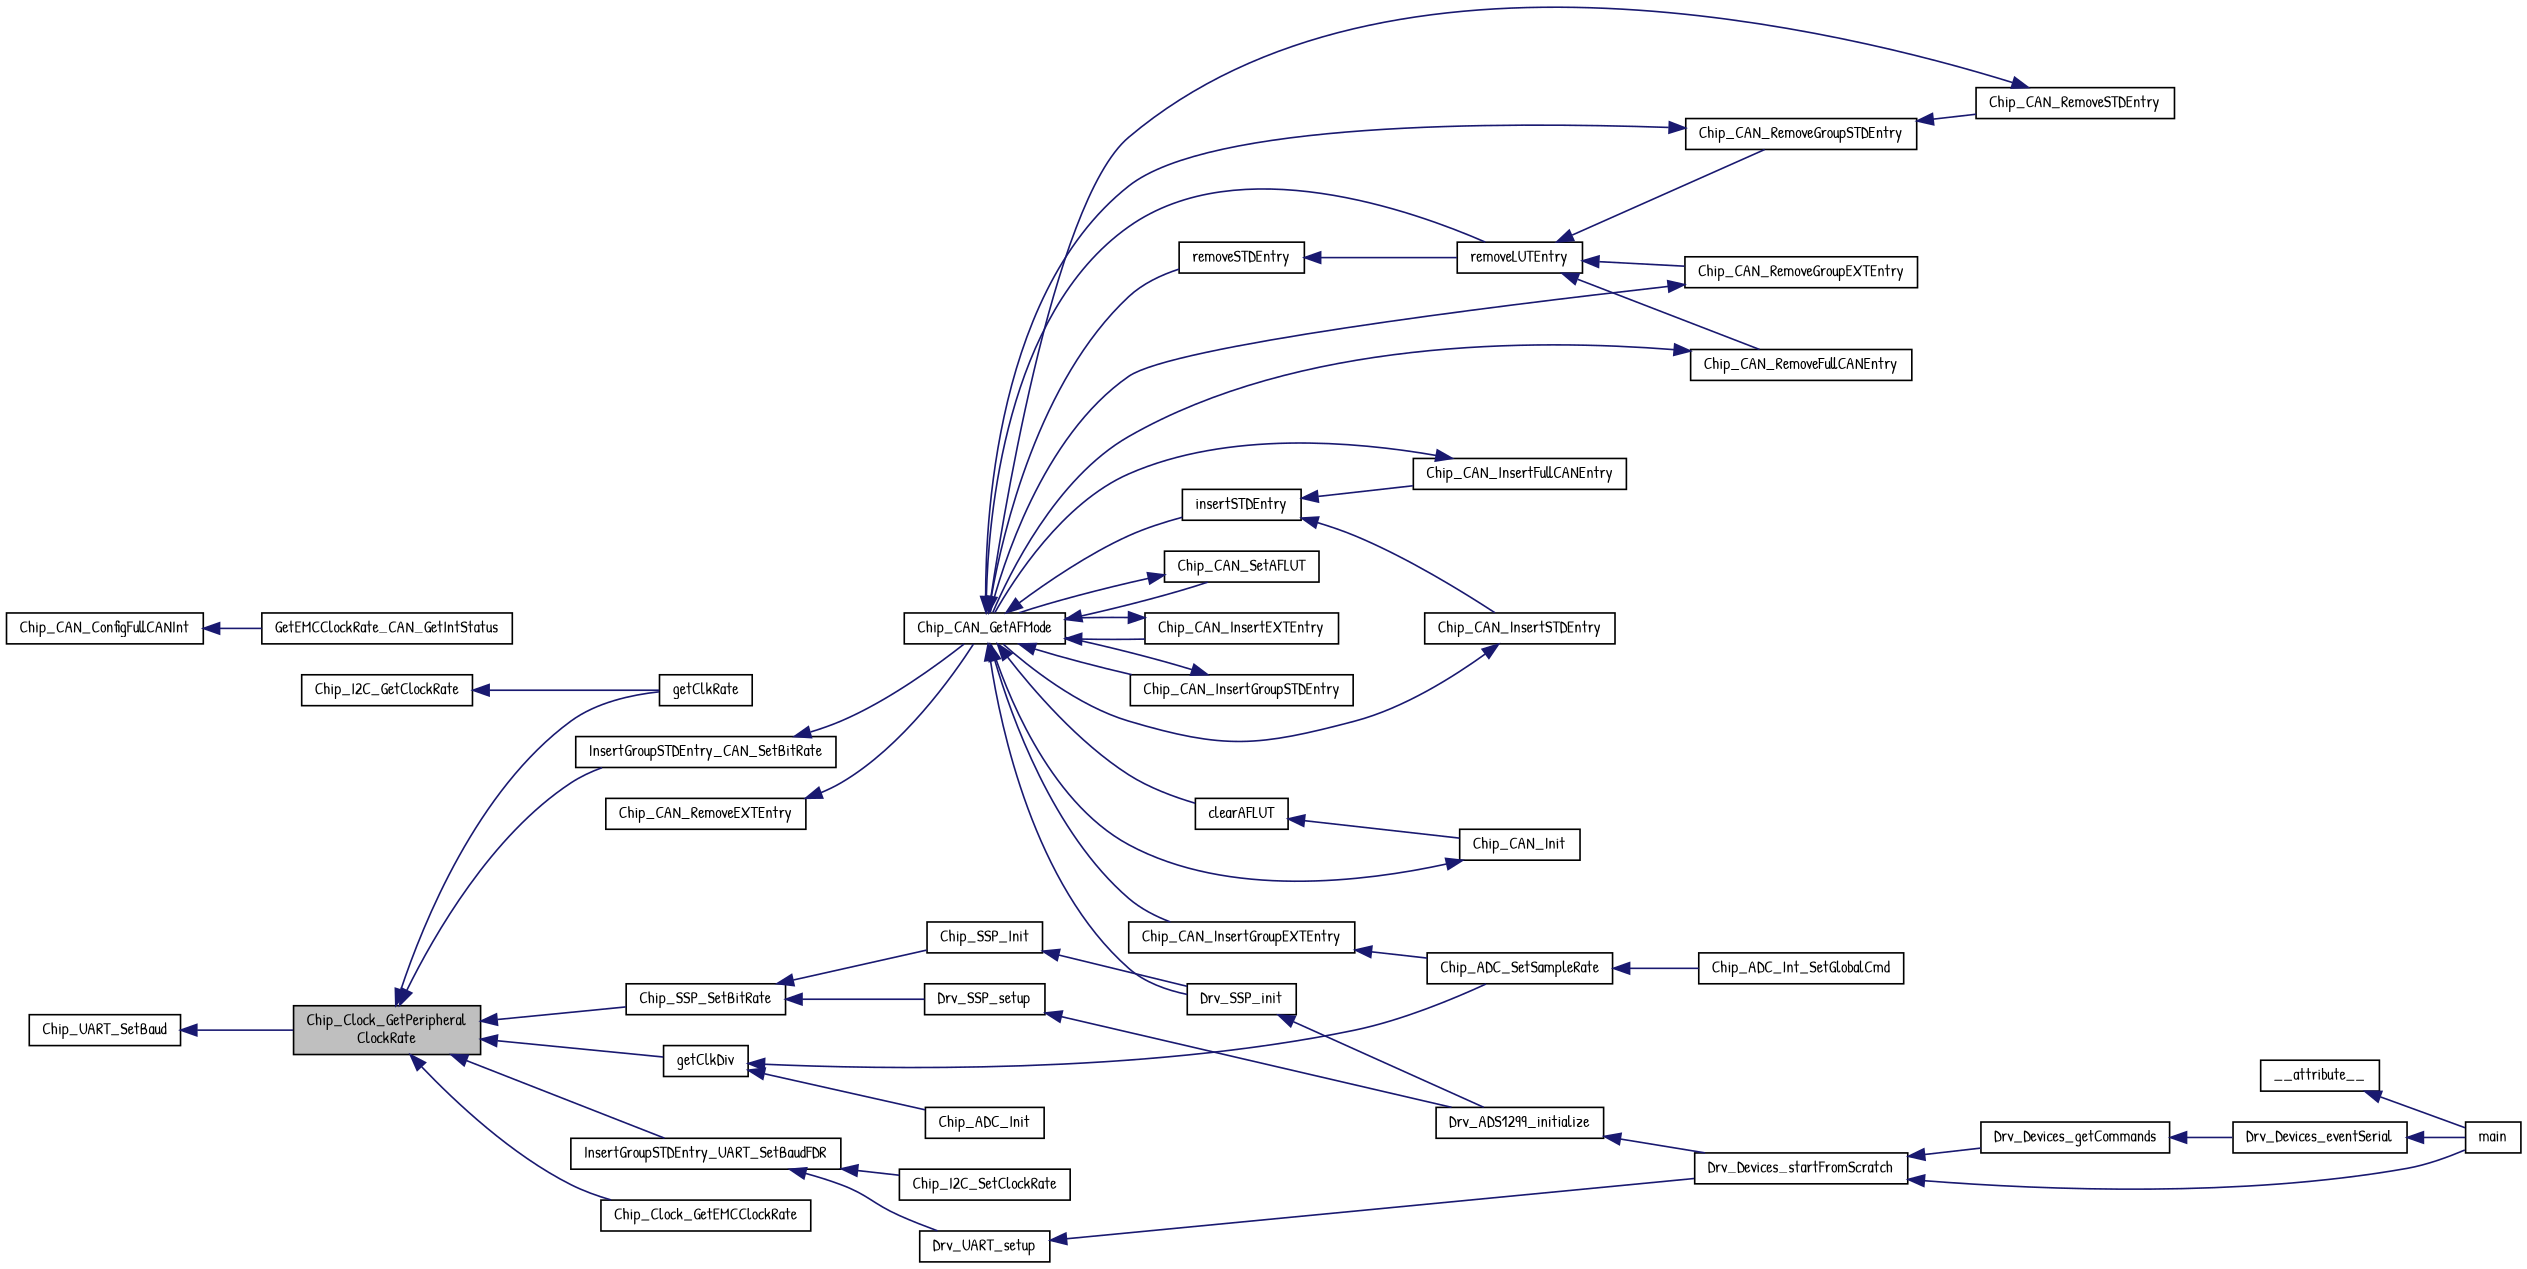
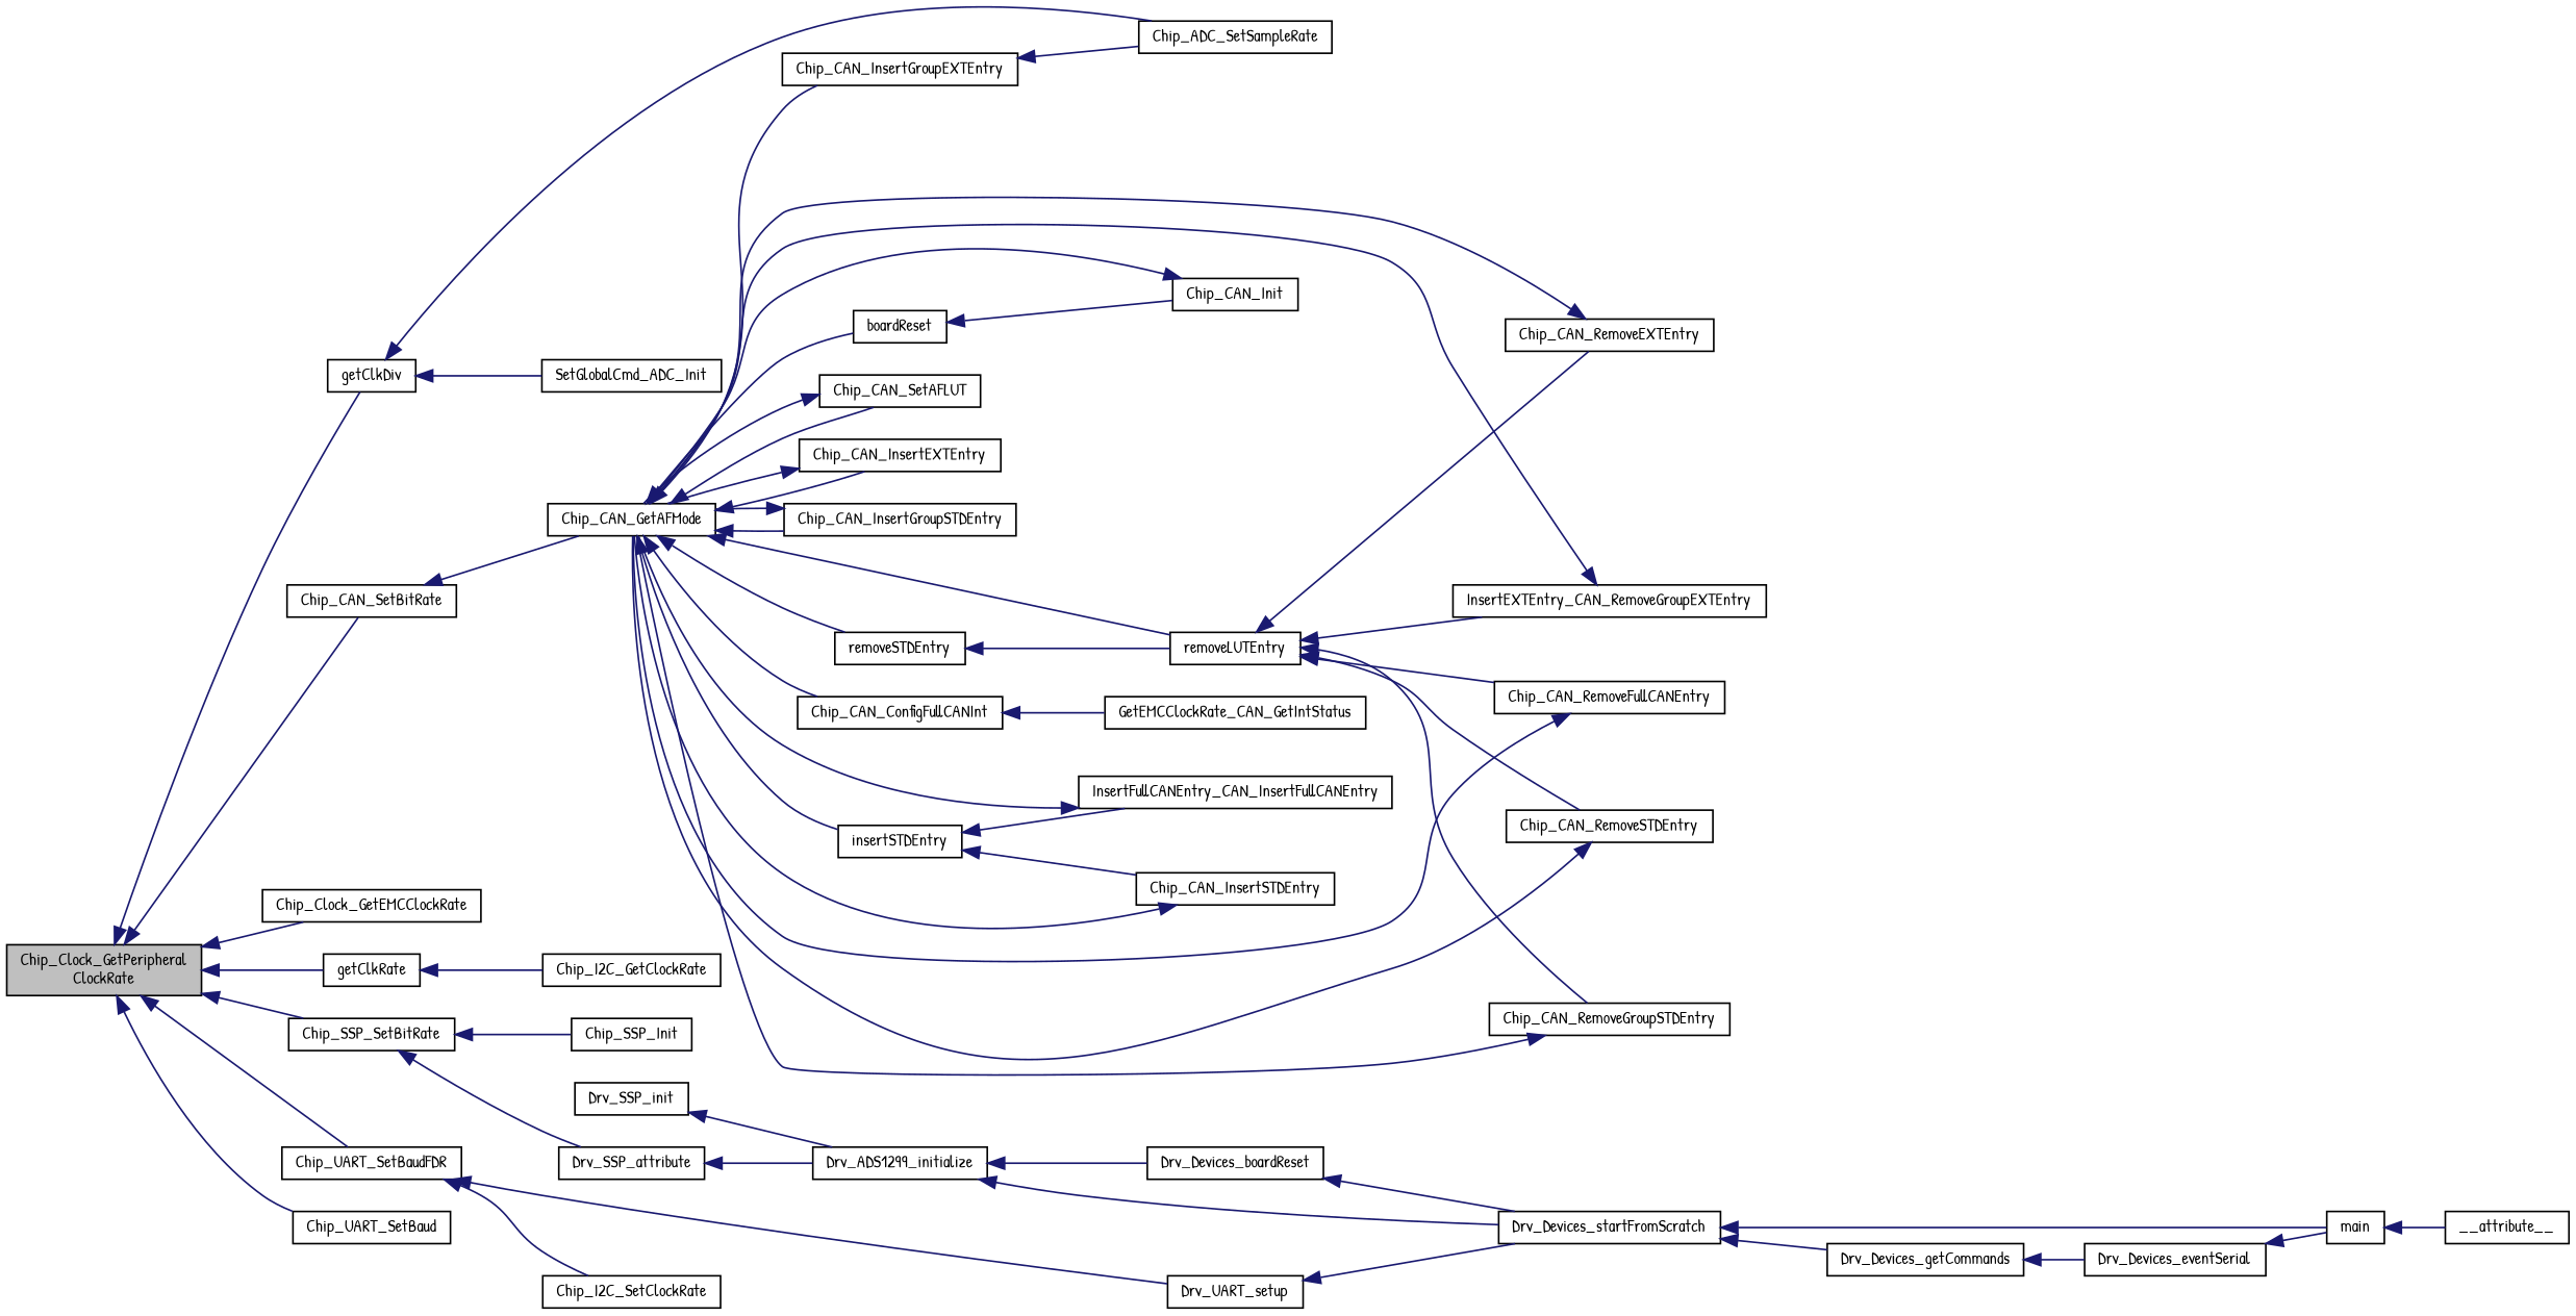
  digraph {
    fontname="Patrick Hand"
    rankdir=LR
    node [color=black fillcolor=white fontname="Patrick Hand" fontsize=10 shape=record style=filled]
    edge [color=midnightblue dir=back fontname="Patrick Hand" fontsize=10 labelfontname=FreeSans labelfontsize=10 style=solid]
    n1 [fillcolor=grey75 fontcolor=black height=0.2 label="Chip_Clock_GetPeripheral\lClockRate" width=0.4]
    n2 [height=0.2 label=getClkDiv width=0.4]
-   n3 [height=0.2 label=InsertGroupSTDEntry_CAN_SetBitRate width=0.4]
+   n3 [height=0.2 label=Chip_CAN_SetBitRate width=0.4]
    n4 [height=0.2 label=Chip_Clock_GetEMCClockRate width=0.4]
    n5 [height=0.2 label=getClkRate width=0.4]
    n6 [height=0.2 label=Chip_SSP_SetBitRate width=0.4]
    n7 [height=0.2 label=Chip_UART_SetBaud width=0.4]
-   n8 [height=0.2 label=InsertGroupSTDEntry_UART_SetBaudFDR width=0.4]
-   n9 [height=0.2 label=Chip_ADC_Init width=0.4]
+   n8 [height=0.2 label=Chip_UART_SetBaudFDR width=0.4]
+   n9 [height=0.2 label=SetGlobalCmd_ADC_Init width=0.4]
    n10 [height=0.2 label=Chip_ADC_SetSampleRate width=0.4]
    n11 [height=0.2 label=Chip_CAN_GetAFMode width=0.4]
    n12 [height=0.2 label=Chip_I2C_GetClockRate width=0.4]
-   n13 [height=0.2 label=Drv_SSP_setup width=0.4]
+   n13 [height=0.2 label=Drv_SSP_attribute width=0.4]
    n14 [height=0.2 label=Chip_SSP_Init width=0.4]
    n15 [height=0.2 label=Chip_I2C_SetClockRate width=0.4]
    n16 [height=0.2 label=Drv_UART_setup width=0.4]
-   n17 [height=0.2 label=Chip_ADC_Int_SetGlobalCmd width=0.4]
    n18 [height=0.2 label=insertSTDEntry width=0.4]
    n19 [height=0.2 label=removeSTDEntry width=0.4]
    n20 [height=0.2 label=removeLUTEntry width=0.4]
-   n21 [height=0.2 label=clearAFLUT width=0.4]
+   n21 [height=0.2 label=boardReset width=0.4]
    n22 [height=0.2 label=Chip_CAN_SetAFLUT width=0.4]
    n23 [height=0.2 label=Chip_CAN_InsertEXTEntry width=0.4]
    n24 [height=0.2 label=Chip_CAN_InsertGroupSTDEntry width=0.4]
    n25 [height=0.2 label=Chip_CAN_InsertGroupEXTEntry width=0.4]
    n26 [height=0.2 label=Chip_CAN_ConfigFullCANInt width=0.4]
-   n27 [height=0.2 label=Chip_CAN_InsertFullCANEntry width=0.4]
+   n27 [height=0.2 label=InsertFullCANEntry_CAN_InsertFullCANEntry width=0.4]
    n28 [height=0.2 label=Chip_CAN_InsertSTDEntry width=0.4]
    n29 [height=0.2 label=Chip_CAN_RemoveFullCANEntry width=0.4]
    n30 [height=0.2 label=Chip_CAN_RemoveSTDEntry width=0.4]
    n31 [height=0.2 label=Chip_CAN_RemoveGroupSTDEntry width=0.4]
    n32 [height=0.2 label=Chip_CAN_RemoveEXTEntry width=0.4]
-   n33 [height=0.2 label=Chip_CAN_RemoveGroupEXTEntry width=0.4]
+   n33 [height=0.2 label=InsertEXTEntry_CAN_RemoveGroupEXTEntry width=0.4]
    n34 [height=0.2 label=Chip_CAN_Init width=0.4]
    n35 [height=0.2 label=GetEMCClockRate_CAN_GetIntStatus width=0.4]
    n36 [height=0.2 label=Drv_ADS1299_initialize width=0.4]
    n37 [height=0.2 label=Drv_SSP_init width=0.4]
    n38 [height=0.2 label=Drv_Devices_startFromScratch width=0.4]
+   n39 [height=0.2 label=Drv_Devices_boardReset width=0.4]
    n40 [height=0.2 label=main width=0.4]
    n41 [height=0.2 label=Drv_Devices_getCommands width=0.4]
    n42 [height=0.2 label=__attribute__ width=0.4]
    n43 [height=0.2 label=Drv_Devices_eventSerial width=0.4]
    n1 -> n2
    n1 -> n3
    n1 -> n4
    n1 -> n5
    n1 -> n6
-   n7 -> n1
+   n1 -> n7
    n1 -> n8
    n2 -> n9
    n2 -> n10
    n3 -> n11
-   n12 -> n5
+   n5 -> n12
    n6 -> n13
    n6 -> n14
    n8 -> n15
    n8 -> n16
-   n10 -> n17
    n11 -> n18
    n11 -> n19
    n11 -> n20
    n11 -> n21
    n11 -> n22
    n11 -> n23
    n11 -> n24
    n11 -> n25
-   n11 -> n37
+   n11 -> n26
    n13 -> n36
-   n14 -> n37
    n16 -> n38
    n18 -> n27
    n18 -> n28
    n19 -> n20
    n20 -> n29
-   n31 -> n30
+   n20 -> n30
    n20 -> n31
+   n20 -> n32
    n20 -> n33
    n21 -> n34
    n22 -> n11
    n23 -> n11
    n24 -> n11
    n25 -> n10
    n26 -> n35
    n27 -> n11
    n28 -> n11
    n29 -> n11
    n30 -> n11
    n31 -> n11
    n32 -> n11
    n33 -> n11
    n34 -> n11
    n36 -> n38
+   n36 -> n39
    n37 -> n36
    n38 -> n40
    n38 -> n41
-   n42 -> n40
+   n39 -> n38
+   n40 -> n42
    n41 -> n43
    n43 -> n40
  }
